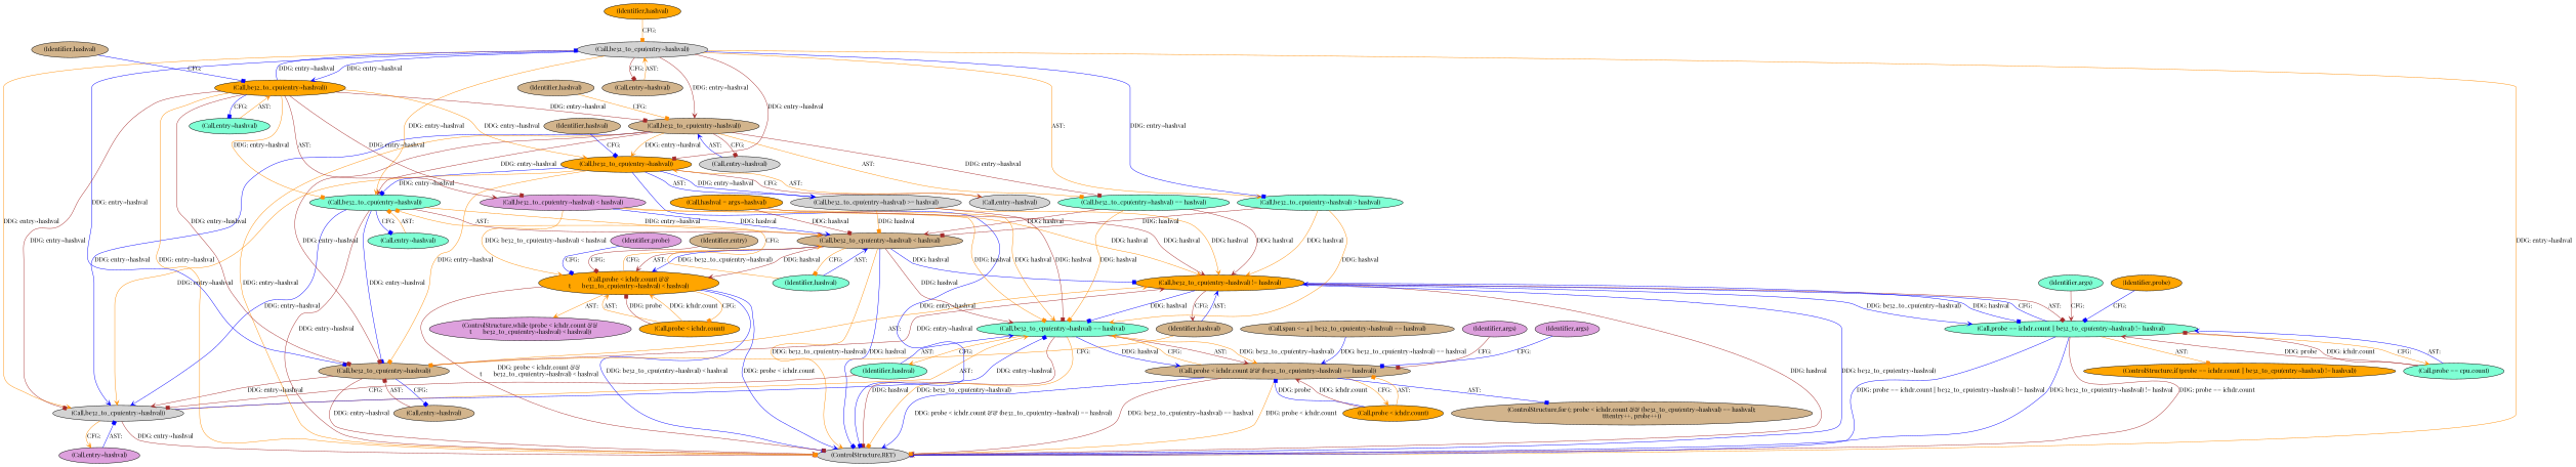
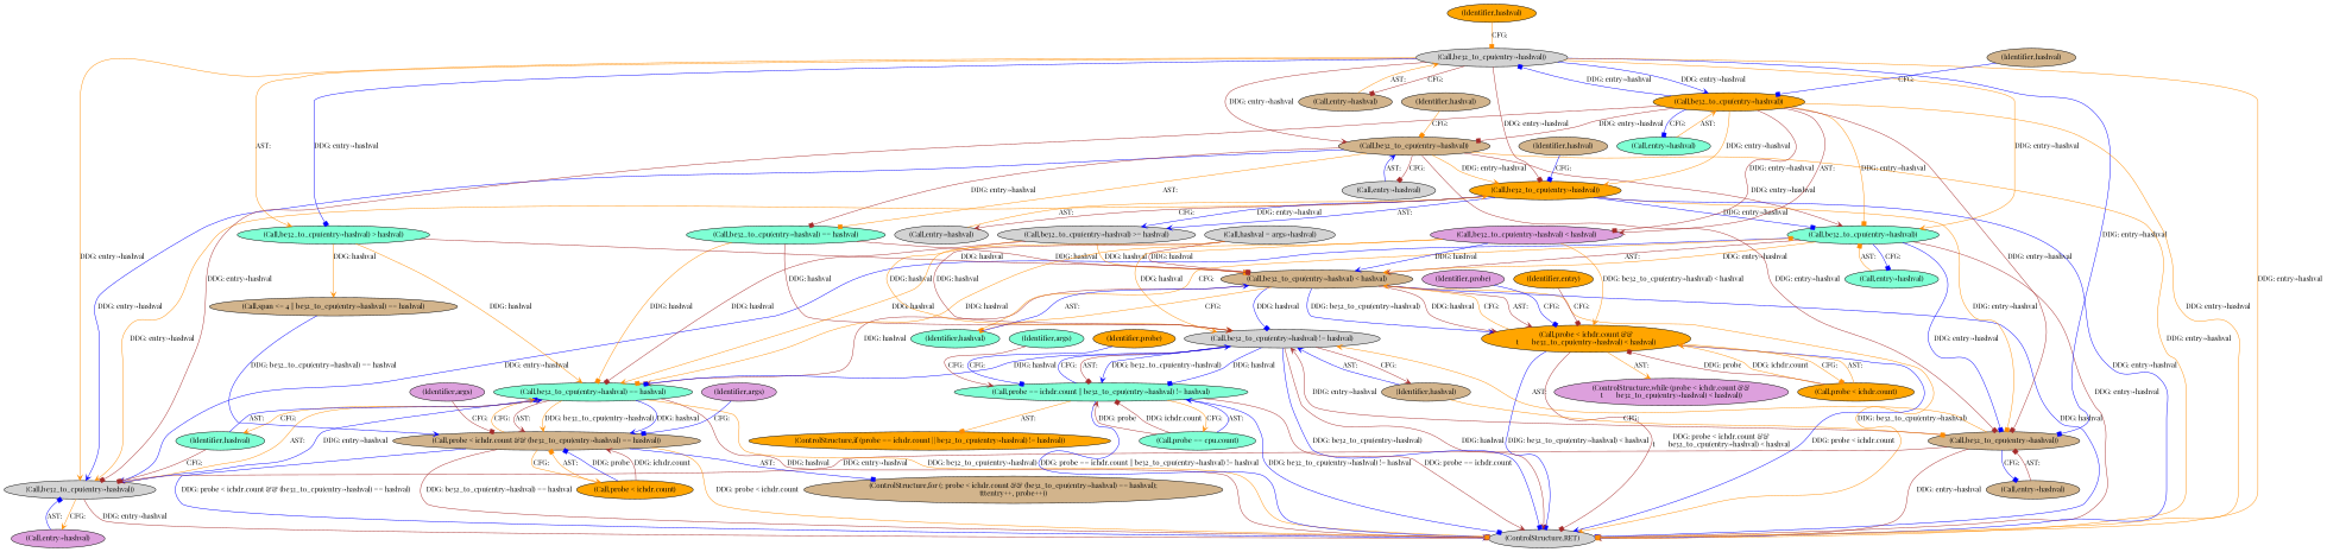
  digraph {
    fontname="Playfair Display"
    node [fillcolor=tan fontname="Playfair Display" style=filled]
    edge [arrowhead=vee color=darkorange fontname="Playfair Display"]
    n1 [fillcolor=aquamarine label="(Call,be32_to_cpu(entry->hashval))"]
    n2 [label="(Call,be32_to_cpu(entry->hashval) < hashval)"]
    n3 [label="(Call,be32_to_cpu(entry->hashval))"]
    n4 [fillcolor=lightgrey label="(Call,be32_to_cpu(entry->hashval))"]
    n5 [fillcolor=lightgrey label="(ControlStructure,RET)"]
    n6 [fillcolor=aquamarine label="(Call,entry->hashval)"]
    n7 [fillcolor=orange label="(Call,probe < ichdr.count &&\n\t       be32_to_cpu(entry->hashval) < hashval)"]
-   n8 [fillcolor=orange label="(Call,be32_to_cpu(entry->hashval) != hashval)"]
+   n8 [fillcolor=lightgrey label="(Call,be32_to_cpu(entry->hashval) != hashval)"]
    n9 [fillcolor=aquamarine label="(Call,be32_to_cpu(entry->hashval) == hashval)"]
    n10 [fillcolor=aquamarine label="(Identifier,hashval)"]
    n11 [label="(Call,entry->hashval)"]
    n12 [fillcolor=plum label="(Call,entry->hashval)"]
    n13 [label="(Call,be32_to_cpu(entry->hashval))"]
    n14 [fillcolor=orange label="(Call,be32_to_cpu(entry->hashval))"]
    n15 [fillcolor=lightgrey label="(Call,entry->hashval)"]
    n16 [fillcolor=aquamarine label="(Call,be32_to_cpu(entry->hashval) == hashval)"]
    n17 [fillcolor=lightgrey label="(Call,entry->hashval)"]
    n18 [fillcolor=lightgrey label="(Call,be32_to_cpu(entry->hashval) >= hashval)"]
    n19 [fillcolor=lightgrey label="(Call,be32_to_cpu(entry->hashval))"]
    n20 [fillcolor=orange label="(Call,be32_to_cpu(entry->hashval))"]
    n21 [label="(Call,entry->hashval)"]
    n22 [fillcolor=aquamarine label="(Call,be32_to_cpu(entry->hashval) > hashval)"]
    n23 [fillcolor=plum label="(Call,be32_to_cpu(entry->hashval) < hashval)"]
    n24 [fillcolor=aquamarine label="(Call,entry->hashval)"]
    n25 [fillcolor=plum label="(ControlStructure,while (probe < ichdr.count &&\n\t       be32_to_cpu(entry->hashval) < hashval))"]
    n26 [fillcolor=orange label="(Call,probe < ichdr.count)"]
    n27 [fillcolor=aquamarine label="(Call,probe == ichdr.count || be32_to_cpu(entry->hashval) != hashval)"]
    n28 [label="(Identifier,hashval)"]
    n29 [label="(Call,probe < ichdr.count && (be32_to_cpu(entry->hashval) == hashval))"]
    n30 [fillcolor=aquamarine label="(Identifier,hashval)"]
    n31 [fillcolor=orange label="(ControlStructure,if (probe == ichdr.count || be32_to_cpu(entry->hashval) != hashval))"]
    n32 [fillcolor=aquamarine label="(Call,probe == cpu.count)"]
    n33 [fillcolor=orange label="(Call,probe < ichdr.count)"]
    n34 [label="(ControlStructure,for (; probe < ichdr.count && (be32_to_cpu(entry->hashval) == hashval);\n\t\t\tentry++, probe++))"]
    n35 [label="(Call,span <= 4 || be32_to_cpu(entry->hashval) == hashval)"]
    n36 [fillcolor=orange label="(Identifier,hashval)"]
    n37 [fillcolor=orange label="(Identifier,probe)"]
-   n38 [fillcolor=orange label="(Call,hashval = args->hashval)"]
+   n38 [fillcolor=lightgrey label="(Call,hashval = args->hashval)"]
    n39 [fillcolor=aquamarine label="(Identifier,args)"]
    n40 [fillcolor=plum label="(Identifier,probe)"]
    n41 [fillcolor=plum label="(Identifier,args)"]
    n42 [label="(Identifier,hashval)"]
-   n43 [label="(Identifier,entry)"]
+   n43 [fillcolor=orange label="(Identifier,entry)"]
    n44 [label="(Identifier,hashval)"]
    n45 [fillcolor=plum label="(Identifier,args)"]
    n46 [label="(Identifier,hashval)"]
    n1 -> n2 [color=brown label="AST: "]
    n1 -> n2 [label="DDG: entry->hashval"]
    n1 -> n3 [arrowhead=box color=blue label="DDG: entry->hashval"]
    n1 -> n4 [color=blue label="DDG: entry->hashval"]
    n1 -> n5 [color=brown label="DDG: entry->hashval"]
    n1 -> n6 [arrowhead=box color=blue label="CFG: "]
    n2 -> n5 [label="DDG: be32_to_cpu(entry->hashval)"]
    n2 -> n5 [arrowhead=box color=blue label="DDG: hashval"]
    n2 -> n7 [color=brown label="AST: "]
    n2 -> n7 [color=blue label="DDG: be32_to_cpu(entry->hashval)"]
    n2 -> n7 [color=brown label="DDG: hashval"]
    n2 -> n8 [arrowhead=box color=blue label="DDG: hashval"]
    n2 -> n9 [color=brown label="DDG: hashval"]
    n2 -> n10 [arrowhead=box label="CFG: "]
    n3 -> n4 [color=brown label="DDG: entry->hashval"]
    n3 -> n5 [color=brown label="DDG: entry->hashval"]
    n3 -> n8 [label="AST: "]
    n3 -> n8 [color=brown label="DDG: entry->hashval"]
    n3 -> n11 [arrowhead=box color=blue label="CFG: "]
    n4 -> n5 [arrowhead=box color=brown label="DDG: entry->hashval"]
    n4 -> n9 [label="AST: "]
    n4 -> n9 [arrowhead=box color=blue label="DDG: entry->hashval"]
    n4 -> n12 [label="CFG: "]
    n6 -> n1 [arrowhead=box label="AST: "]
    n7 -> n2 [label="CFG: "]
    n7 -> n5 [arrowhead=box color=blue label="DDG: be32_to_cpu(entry->hashval) < hashval"]
    n7 -> n5 [arrowhead=box color=brown label="DDG: probe < ichdr.count &&\n\t       be32_to_cpu(entry->hashval) < hashval"]
    n7 -> n5 [color=blue label="DDG: probe < ichdr.count"]
    n7 -> n25 [label="AST: "]
    n7 -> n26 [arrowhead=box label="CFG: "]
    n8 -> n5 [color=brown label="DDG: hashval"]
    n8 -> n5 [arrowhead=box color=blue label="DDG: be32_to_cpu(entry->hashval)"]
    n8 -> n9 [arrowhead=box color=blue label="DDG: hashval"]
    n8 -> n27 [arrowhead=box color=brown label="AST: "]
    n8 -> n27 [color=blue label="DDG: be32_to_cpu(entry->hashval)"]
    n8 -> n27 [arrowhead=box color=blue label="DDG: hashval"]
    n8 -> n28 [color=brown label="CFG: "]
    n9 -> n5 [arrowhead=box color=brown label="DDG: hashval"]
    n9 -> n5 [arrowhead=box label="DDG: be32_to_cpu(entry->hashval)"]
    n9 -> n29 [color=brown label="AST: "]
    n9 -> n29 [label="DDG: be32_to_cpu(entry->hashval)"]
    n9 -> n29 [color=blue label="DDG: hashval"]
    n9 -> n30 [label="CFG: "]
    n10 -> n1 [arrowhead=box label="CFG: "]
    n10 -> n2 [color=blue label="AST: "]
    n11 -> n3 [arrowhead=box color=brown label="AST: "]
    n12 -> n4 [arrowhead=box color=blue label="AST: "]
    n13 -> n1 [color=brown label="DDG: entry->hashval"]
    n13 -> n3 [arrowhead=box color=brown label="DDG: entry->hashval"]
    n13 -> n4 [color=blue label="DDG: entry->hashval"]
    n13 -> n5 [arrowhead=box label="DDG: entry->hashval"]
    n13 -> n14 [label="DDG: entry->hashval"]
    n13 -> n15 [arrowhead=box color=brown label="CFG: "]
    n13 -> n16 [arrowhead=box label="AST: "]
    n13 -> n16 [arrowhead=box color=brown label="DDG: entry->hashval"]
    n14 -> n1 [arrowhead=box color=blue label="DDG: entry->hashval"]
    n14 -> n3 [arrowhead=box label="DDG: entry->hashval"]
    n14 -> n4 [label="DDG: entry->hashval"]
    n14 -> n5 [arrowhead=box color=blue label="DDG: entry->hashval"]
    n14 -> n17 [color=brown label="CFG: "]
    n14 -> n18 [color=blue label="AST: "]
    n14 -> n18 [color=blue label="DDG: entry->hashval"]
    n15 -> n13 [color=blue label="AST: "]
    n16 -> n2 [color=brown label="DDG: hashval"]
    n16 -> n8 [color=brown label="DDG: hashval"]
    n16 -> n9 [arrowhead=box label="DDG: hashval"]
    n17 -> n14 [label="AST: "]
    n18 -> n2 [arrowhead=box label="DDG: hashval"]
    n18 -> n8 [label="DDG: hashval"]
    n18 -> n9 [arrowhead=box color=brown label="DDG: hashval"]
    n19 -> n1 [label="DDG: entry->hashval"]
    n19 -> n3 [arrowhead=box color=blue label="DDG: entry->hashval"]
    n19 -> n4 [label="DDG: entry->hashval"]
    n19 -> n5 [arrowhead=box label="DDG: entry->hashval"]
    n19 -> n13 [color=brown label="DDG: entry->hashval"]
    n19 -> n14 [arrowhead=box color=brown label="DDG: entry->hashval"]
    n19 -> n20 [color=blue label="DDG: entry->hashval"]
    n19 -> n21 [arrowhead=box color=brown label="CFG: "]
    n19 -> n22 [label="AST: "]
    n19 -> n22 [arrowhead=box color=blue label="DDG: entry->hashval"]
    n20 -> n1 [arrowhead=box label="DDG: entry->hashval"]
    n20 -> n3 [arrowhead=box color=brown label="DDG: entry->hashval"]
    n20 -> n4 [arrowhead=box color=brown label="DDG: entry->hashval"]
    n20 -> n5 [arrowhead=box label="DDG: entry->hashval"]
    n20 -> n13 [arrowhead=box color=brown label="DDG: entry->hashval"]
    n20 -> n14 [label="DDG: entry->hashval"]
    n20 -> n19 [arrowhead=box color=blue label="DDG: entry->hashval"]
    n20 -> n23 [color=brown label="AST: "]
    n20 -> n23 [arrowhead=box color=brown label="DDG: entry->hashval"]
    n20 -> n24 [arrowhead=box color=blue label="CFG: "]
    n21 -> n19 [label="AST: "]
    n22 -> n2 [arrowhead=box color=brown label="DDG: hashval"]
-   n22 -> n8 [label="DDG: hashval"]
+   n22 -> n35 [label="DDG: hashval"]
    n22 -> n9 [label="DDG: hashval"]
    n23 -> n2 [color=blue label="DDG: hashval"]
    n23 -> n7 [label="DDG: be32_to_cpu(entry->hashval) < hashval"]
    n23 -> n8 [label="DDG: hashval"]
    n23 -> n9 [arrowhead=box label="DDG: hashval"]
    n24 -> n20 [label="AST: "]
    n26 -> n7 [label="AST: "]
    n26 -> n7 [arrowhead=box color=brown label="DDG: probe"]
    n26 -> n7 [label="DDG: ichdr.count"]
    n27 -> n5 [color=brown label="DDG: probe == ichdr.count"]
    n27 -> n5 [arrowhead=box color=blue label="DDG: probe == ichdr.count || be32_to_cpu(entry->hashval) != hashval"]
    n27 -> n5 [arrowhead=box color=blue label="DDG: be32_to_cpu(entry->hashval) != hashval"]
    n27 -> n8 [color=blue label="CFG: "]
    n27 -> n31 [arrowhead=box label="AST: "]
    n27 -> n32 [label="CFG: "]
    n28 -> n3 [arrowhead=box label="CFG: "]
    n28 -> n8 [color=blue label="AST: "]
    n29 -> n5 [color=blue label="DDG: probe < ichdr.count && (be32_to_cpu(entry->hashval) == hashval)"]
    n29 -> n5 [color=brown label="DDG: be32_to_cpu(entry->hashval) == hashval"]
    n29 -> n5 [arrowhead=box label="DDG: probe < ichdr.count"]
    n29 -> n9 [label="CFG: "]
    n29 -> n33 [label="CFG: "]
    n29 -> n34 [arrowhead=box color=blue label="AST: "]
    n30 -> n4 [arrowhead=box color=brown label="CFG: "]
    n30 -> n9 [color=blue label="AST: "]
    n32 -> n27 [color=blue label="AST: "]
    n32 -> n27 [color=brown label="DDG: probe"]
    n32 -> n27 [arrowhead=box color=brown label="DDG: ichdr.count"]
    n33 -> n29 [arrowhead=box label="AST: "]
    n33 -> n29 [arrowhead=box color=blue label="DDG: probe"]
    n33 -> n29 [color=brown label="DDG: ichdr.count"]
    n35 -> n29 [color=blue label="DDG: be32_to_cpu(entry->hashval) == hashval"]
    n36 -> n19 [arrowhead=box label="CFG: "]
    n37 -> n27 [arrowhead=box color=blue label="CFG: "]
    n38 -> n2 [arrowhead=box color=brown label="DDG: hashval"]
    n38 -> n8 [color=brown label="DDG: hashval"]
    n38 -> n9 [label="DDG: hashval"]
    n39 -> n27 [color=brown label="CFG: "]
    n40 -> n7 [arrowhead=box color=blue label="CFG: "]
    n41 -> n29 [arrowhead=box color=brown label="CFG: "]
    n42 -> n14 [arrowhead=box color=blue label="CFG: "]
    n43 -> n7 [arrowhead=box color=brown label="CFG: "]
    n44 -> n20 [arrowhead=box color=blue label="CFG: "]
    n45 -> n29 [arrowhead=box color=blue label="CFG: "]
    n46 -> n13 [arrowhead=box label="CFG: "]
  }
